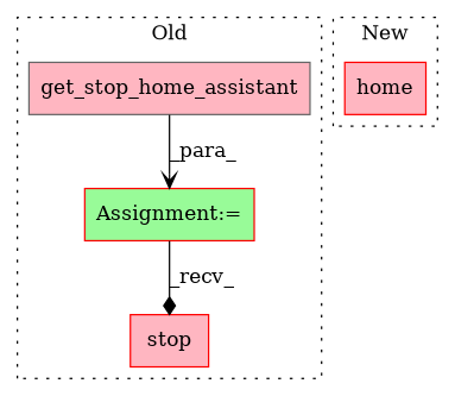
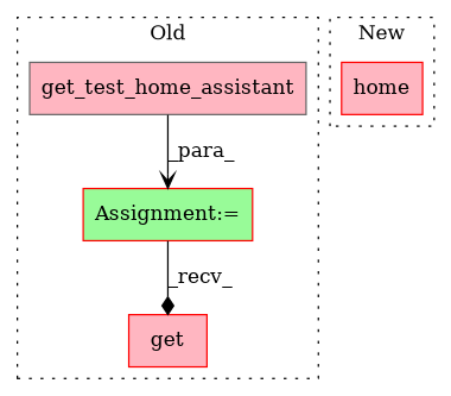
  digraph {
    node [a=32 color=red fillcolor=lightpink shape=box style=filled]
-   n1 [l=6 label=stop s=2385]
+   n1 [l=6 label=get s=2385]
    n2 [a=7 fillcolor=palegreen l=1 label="Assignment:=" s=2153]
-   n3 [color=gray40 l=25 label=get_stop_home_assistant s=2154]
+   n3 [color=gray40 l=25 label=get_test_home_assistant s=2154]
    n4 [a=6 l=7 label=home s=2659]
    subgraph cluster_1 {
      label=Old
      style=dotted
      n1
      n2
      n3
    }
    subgraph cluster_2 {
      label=New
      style=dotted
      n4
    }
    n2 -> n1 [arrowhead=diamond label=_recv_]
    n3 -> n2 [arrowhead=vee label=_para_]
  }
